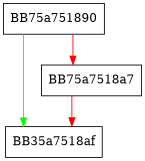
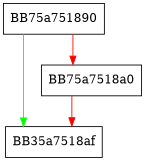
  digraph {
    splines=ortho
    node [shape=box]
    edge [color=red]
    n1 [label=BB35a7518af]
    BB75a751890
-   BB75a7518a7
+   BB75a7518a7 [label=BB75a7518a0]
    BB75a751890 -> n1 [color=green]
    BB75a751890 -> BB75a7518a7
    BB75a7518a7 -> n1
  }
